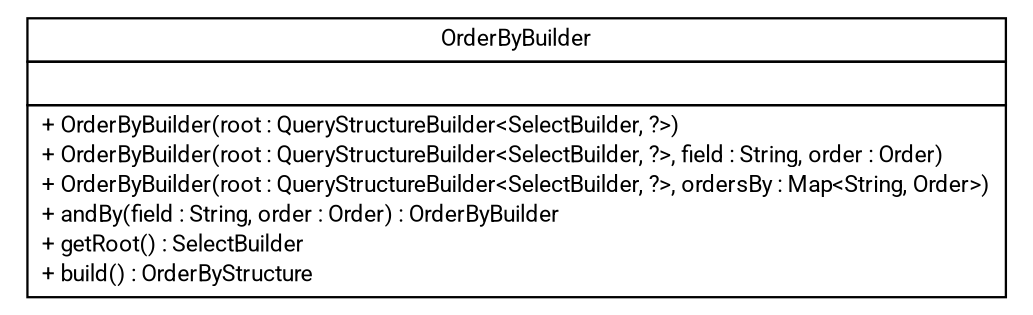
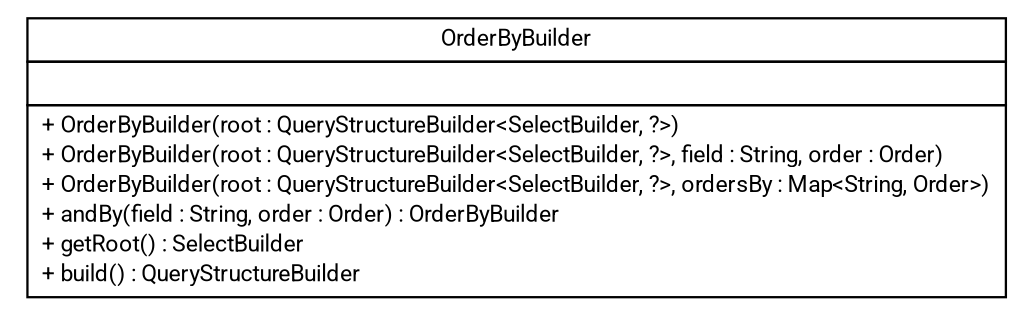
  digraph {
    nodesep=0.25
    ranksep=0.5
    fontname=Roboto
-   n1 [fontcolor=black fontname=Roboto fontsize=10.0 label=<<table title="br.gov.to.sefaz.persistence.query.builder.sql.select.orderby.OrderByBuilder" border="0" cellborder="1" cellspacing="0" cellpadding="2" port="p" href="./OrderByBuilder.html"> 		<tr><td><table border="0" cellspacing="0" cellpadding="1"> <tr><td align="center" balign="center"> OrderByBuilder </td></tr> 		</table></td></tr> 		<tr><td><table border="0" cellspacing="0" cellpadding="1"> <tr><td align="left" balign="left">  </td></tr> 		</table></td></tr> 		<tr><td><table border="0" cellspacing="0" cellpadding="1"> <tr><td align="left" balign="left"> + OrderByBuilder(root : QueryStructureBuilder&lt;SelectBuilder, ?&gt;) </td></tr> <tr><td align="left" balign="left"> + OrderByBuilder(root : QueryStructureBuilder&lt;SelectBuilder, ?&gt;, field : String, order : Order) </td></tr> <tr><td align="left" balign="left"> + OrderByBuilder(root : QueryStructureBuilder&lt;SelectBuilder, ?&gt;, ordersBy : Map&lt;String, Order&gt;) </td></tr> <tr><td align="left" balign="left"> + andBy(field : String, order : Order) : OrderByBuilder </td></tr> <tr><td align="left" balign="left"> + getRoot() : SelectBuilder </td></tr> <tr><td align="left" balign="left"> + build() : OrderByStructure </td></tr> 		</table></td></tr> 		</table>> shape=plaintext]
+   n1 [fontcolor=black fontname=Roboto fontsize=10.0 label=<<table title="br.gov.to.sefaz.persistence.query.builder.sql.select.orderby.OrderByBuilder" border="0" cellborder="1" cellspacing="0" cellpadding="2" port="p" href="./OrderByBuilder.html"> 		<tr><td><table border="0" cellspacing="0" cellpadding="1"> <tr><td align="center" balign="center"> OrderByBuilder </td></tr> 		</table></td></tr> 		<tr><td><table border="0" cellspacing="0" cellpadding="1"> <tr><td align="left" balign="left">  </td></tr> 		</table></td></tr> 		<tr><td><table border="0" cellspacing="0" cellpadding="1"> <tr><td align="left" balign="left"> + OrderByBuilder(root : QueryStructureBuilder&lt;SelectBuilder, ?&gt;) </td></tr> <tr><td align="left" balign="left"> + OrderByBuilder(root : QueryStructureBuilder&lt;SelectBuilder, ?&gt;, field : String, order : Order) </td></tr> <tr><td align="left" balign="left"> + OrderByBuilder(root : QueryStructureBuilder&lt;SelectBuilder, ?&gt;, ordersBy : Map&lt;String, Order&gt;) </td></tr> <tr><td align="left" balign="left"> + andBy(field : String, order : Order) : OrderByBuilder </td></tr> <tr><td align="left" balign="left"> + getRoot() : SelectBuilder </td></tr> <tr><td align="left" balign="left"> + build() : QueryStructureBuilder </td></tr> 		</table></td></tr> 		</table>> shape=plaintext]
  }
